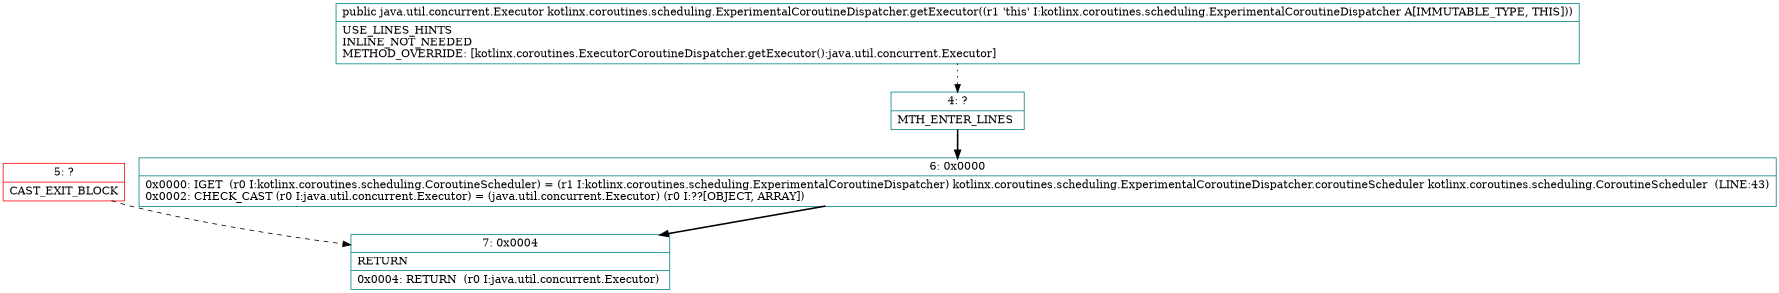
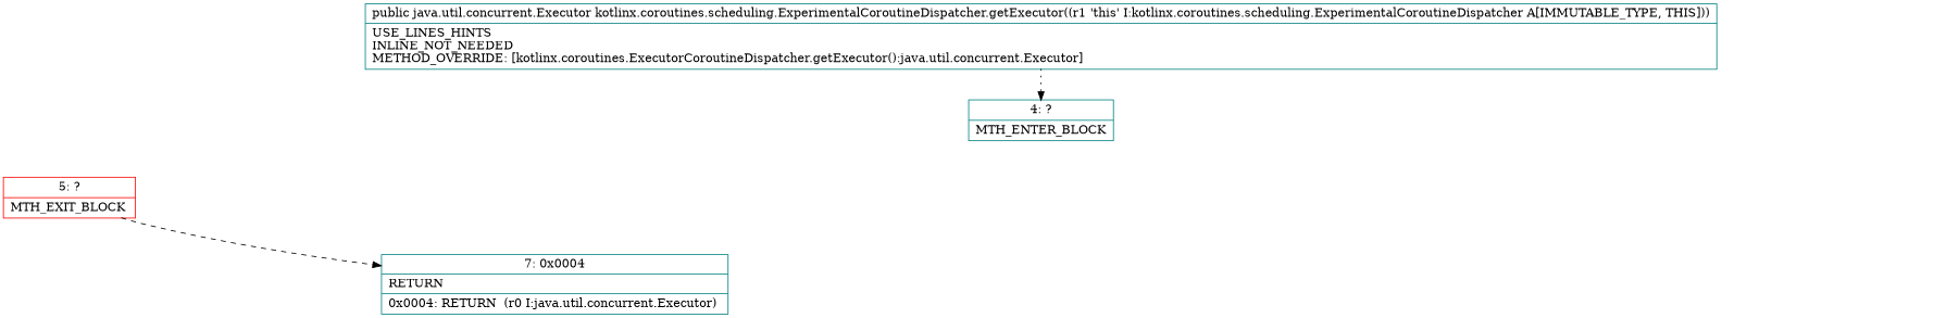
  digraph {
    node [color=teal shape=record]
    edge [style=bold]
-   n1 [label="{4\:\ ?|MTH_ENTER_LINES\l}"]
-   n2 [label="{6\:\ 0x0000|0x0000: IGET  (r0 I:kotlinx.coroutines.scheduling.CoroutineScheduler) = (r1 I:kotlinx.coroutines.scheduling.ExperimentalCoroutineDispatcher) kotlinx.coroutines.scheduling.ExperimentalCoroutineDispatcher.coroutineScheduler kotlinx.coroutines.scheduling.CoroutineScheduler  (LINE:43)\l0x0002: CHECK_CAST (r0 I:java.util.concurrent.Executor) = (java.util.concurrent.Executor) (r0 I:??[OBJECT, ARRAY]) \l}"]
+   n1 [label="{4\:\ ?|MTH_ENTER_BLOCK\l}"]
    n3 [label="{7\:\ 0x0004|RETURN\l|0x0004: RETURN  (r0 I:java.util.concurrent.Executor) \l}"]
-   n4 [color=red label="{5\:\ ?|CAST_EXIT_BLOCK\l}"]
+   n4 [color=red label="{5\:\ ?|MTH_EXIT_BLOCK\l}"]
    n5 [label="{public java.util.concurrent.Executor kotlinx.coroutines.scheduling.ExperimentalCoroutineDispatcher.getExecutor((r1 'this' I:kotlinx.coroutines.scheduling.ExperimentalCoroutineDispatcher A[IMMUTABLE_TYPE, THIS]))  | USE_LINES_HINTS\lINLINE_NOT_NEEDED\lMETHOD_OVERRIDE: [kotlinx.coroutines.ExecutorCoroutineDispatcher.getExecutor():java.util.concurrent.Executor]\l}"]
-   n1 -> n2
-   n2 -> n3
    n4 -> n3 [style=dashed]
    n5 -> n1 [style=dotted]
  }
